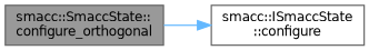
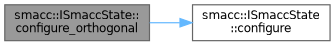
  digraph {
    rankdir=LR
    node [fontname=Helvetica fontsize=10 shape=box style=filled]
-   n1 [color=gray40 fillcolor=grey60 fontcolor=black height=0.2 label="smacc::SmaccState::\lconfigure_orthogonal" width=0.4]
+   n1 [color=gray40 fillcolor=grey60 fontcolor=black height=0.2 label="smacc::ISmaccState::\lconfigure_orthogonal" width=0.4]
    n2 [color=grey40 fillcolor=white height=0.2 label="smacc::ISmaccState\l::configure" width=0.4]
    n1 -> n2 [color=steelblue1 fontname=Helvetica fontsize=10 labelfontname=Helvetica labelfontsize=10 style=solid]
  }
